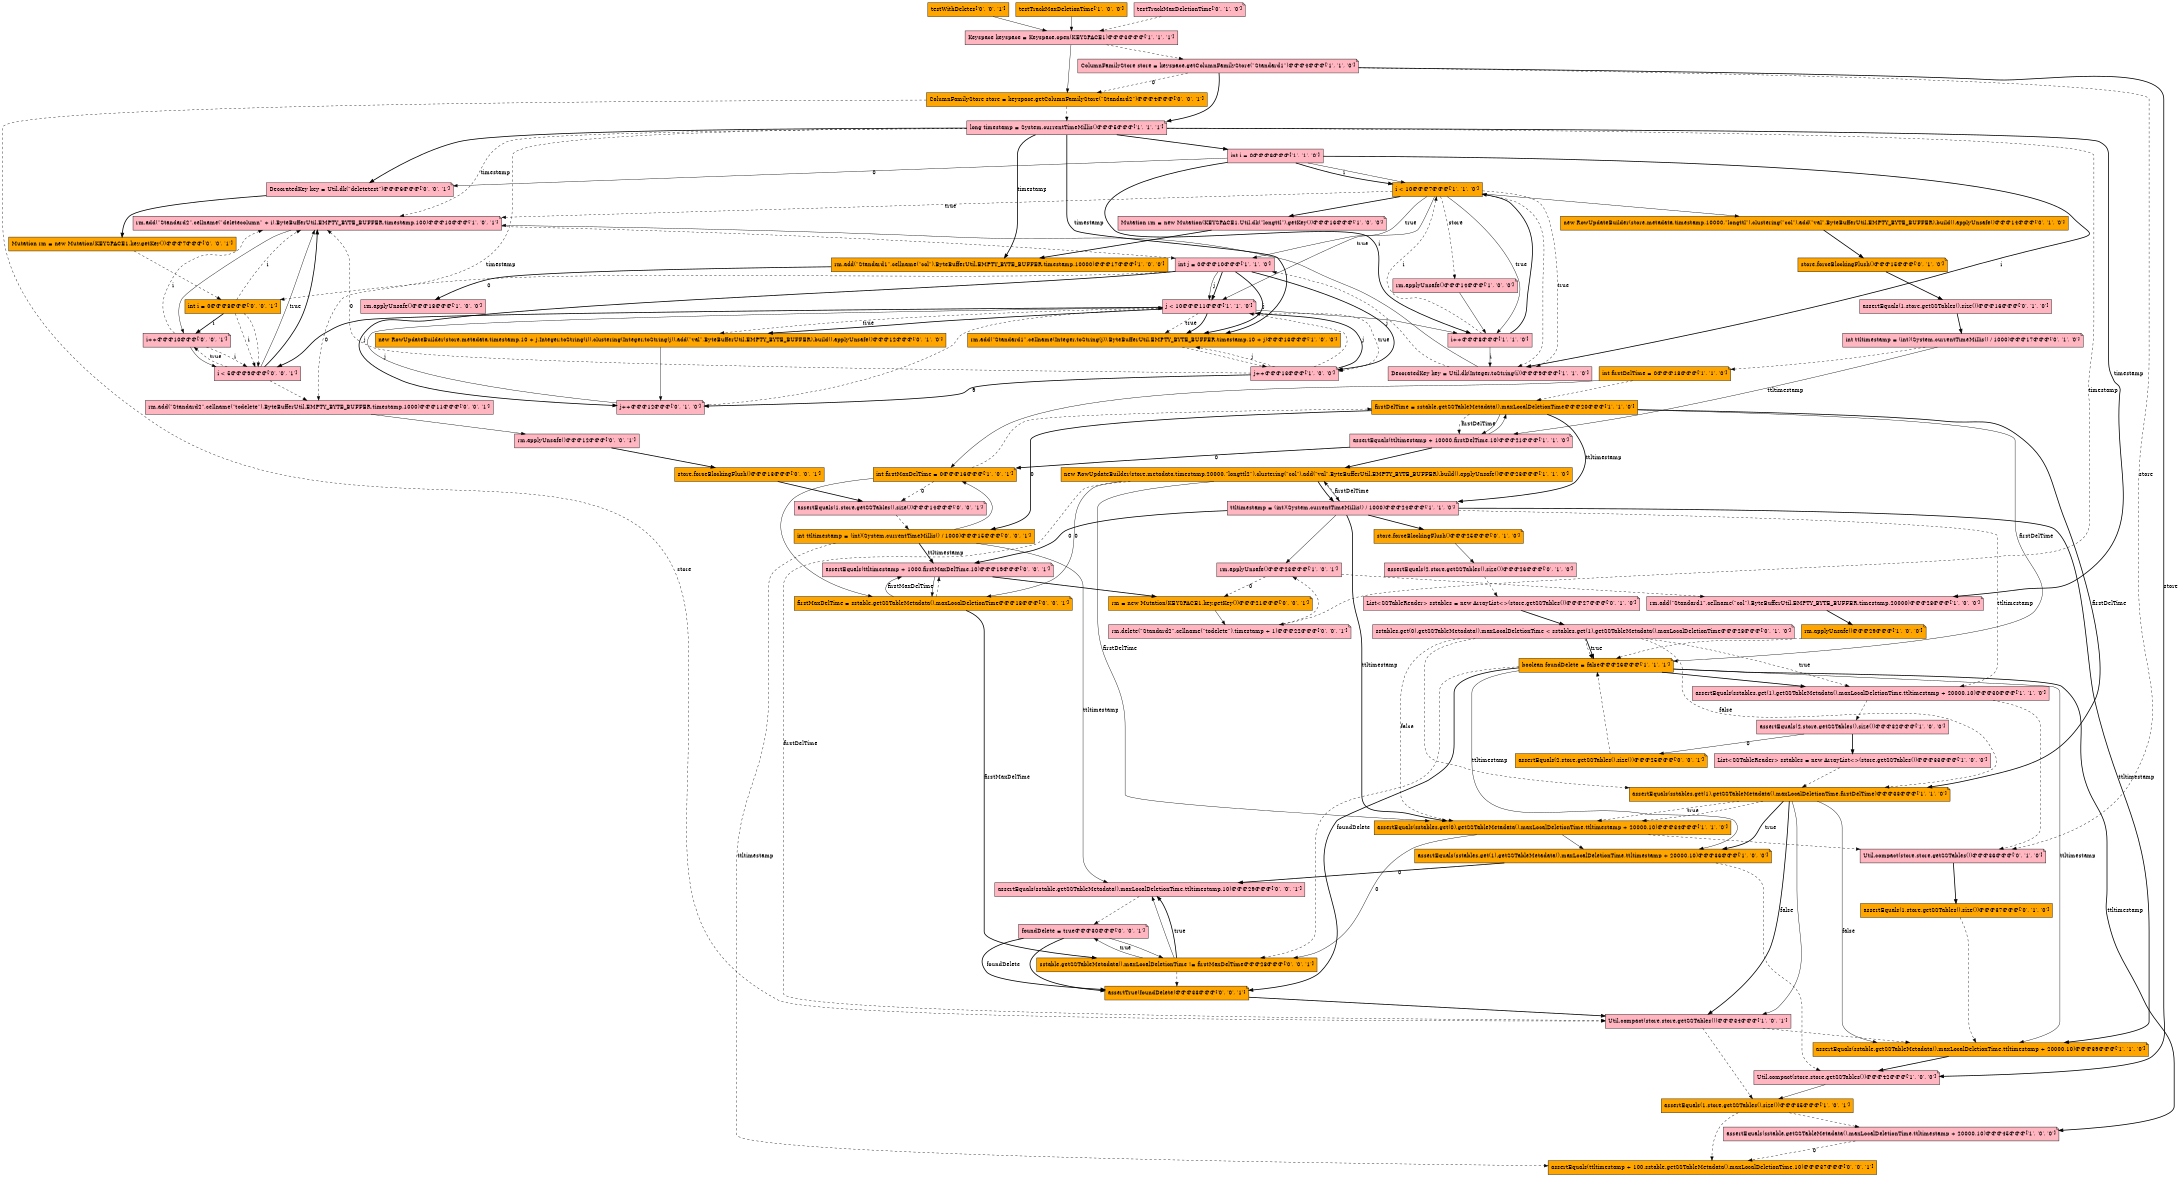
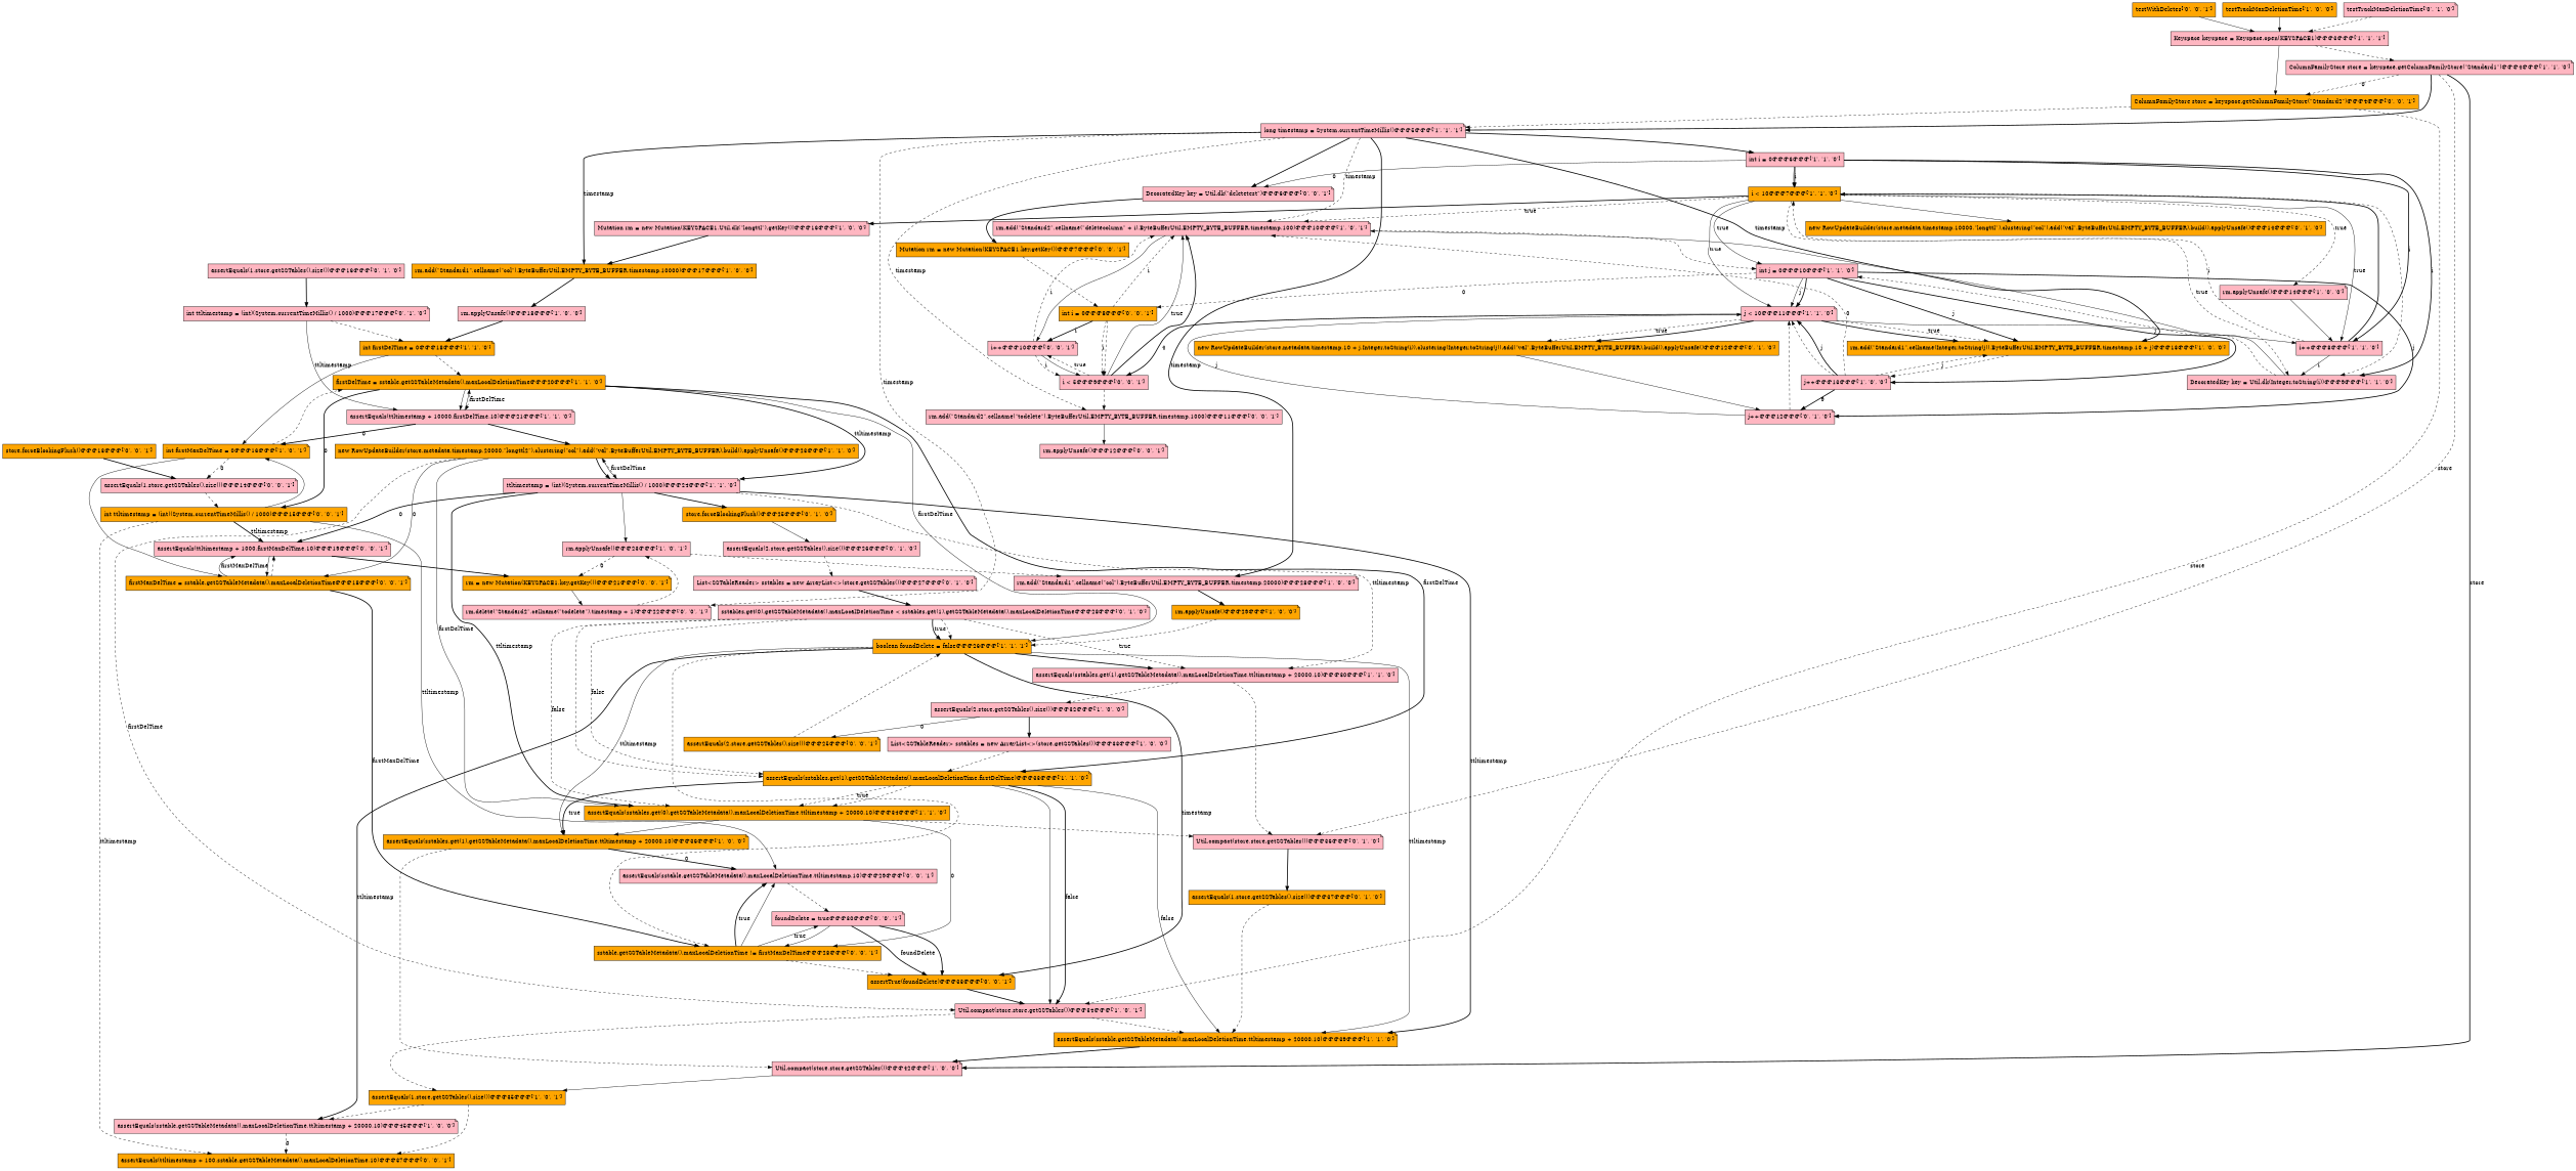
  digraph {
    node [fillcolor=lightpink shape=note style=filled]
    edge [style=dashed]
    n1 [fillcolor=orange label="firstDelTime = sstable.getSSTableMetadata().maxLocalDeletionTime@@@20@@@['1', '1', '0']" shape=box]
    n2 [fillcolor=orange label="boolean foundDelete = false@@@26@@@['1', '1', '1']"]
    n3 [label="assertEquals(ttltimestamp + 10000,firstDelTime,10)@@@21@@@['1', '1', '0']"]
    n4 [label="ttltimestamp = (int)(System.currentTimeMillis() / 1000)@@@24@@@['1', '1', '0']"]
    n5 [fillcolor=orange label="assertEquals(sstables.get(1).getSSTableMetadata().maxLocalDeletionTime,firstDelTime)@@@33@@@['1', '1', '0']"]
    n6 [fillcolor=orange label="int ttltimestamp = (int)(System.currentTimeMillis() / 1000)@@@15@@@['0', '0', '1']" shape=box]
    n7 [label="assertEquals(sstables.get(1).getSSTableMetadata().maxLocalDeletionTime,ttltimestamp + 20000,10)@@@30@@@['1', '1', '0']" shape=box]
    n8 [fillcolor=orange label="assertEquals(sstable.getSSTableMetadata().maxLocalDeletionTime,ttltimestamp + 20000,10)@@@39@@@['1', '1', '0']"]
    n9 [fillcolor=orange label="assertEquals(sstables.get(1).getSSTableMetadata().maxLocalDeletionTime,ttltimestamp + 20000,10)@@@36@@@['1', '0', '0']"]
    n10 [fillcolor=orange label="assertTrue(foundDelete)@@@33@@@['0', '0', '1']"]
    n11 [label="assertEquals(sstable.getSSTableMetadata().maxLocalDeletionTime,ttltimestamp + 20000,10)@@@45@@@['1', '0', '0']"]
    n12 [fillcolor=orange label="sstable.getSSTableMetadata().maxLocalDeletionTime != firstMaxDelTime@@@28@@@['0', '0', '1']" shape=box]
    n13 [fillcolor=orange label="int firstMaxDelTime = 0@@@16@@@['1', '0', '1']"]
    n14 [fillcolor=orange label="new RowUpdateBuilder(store.metadata,timestamp,20000,\"longttl2\").clustering(\"col\").add(\"val\",ByteBufferUtil.EMPTY_BYTE_BUFFER).build().applyUnsafe()@@@23@@@['1', '1', '0']" shape=box]
    n15 [label="rm.applyUnsafe()@@@23@@@['1', '0', '1']" shape=box]
    n16 [label="assertEquals(ttltimestamp + 1000,firstMaxDelTime,10)@@@19@@@['0', '0', '1']"]
    n17 [fillcolor=orange label="store.forceBlockingFlush()@@@25@@@['0', '1', '0']"]
    n18 [fillcolor=orange label="assertEquals(sstables.get(0).getSSTableMetadata().maxLocalDeletionTime,ttltimestamp + 20000,10)@@@34@@@['1', '1', '0']" shape=box]
    n19 [label="Util.compact(store,store.getSSTables())@@@34@@@['1', '0', '1']" shape=box]
    n20 [fillcolor=orange label="assertEquals(ttltimestamp + 100,sstable.getSSTableMetadata().maxLocalDeletionTime,10)@@@37@@@['0', '0', '1']" shape=box]
    n21 [label="assertEquals(sstable.getSSTableMetadata().maxLocalDeletionTime,ttltimestamp,10)@@@29@@@['0', '0', '1']" shape=box]
    n22 [fillcolor=orange label="new RowUpdateBuilder(store.metadata,timestamp,10000,\"longttl\").clustering(\"col\").add(\"val\",ByteBufferUtil.EMPTY_BYTE_BUFFER).build().applyUnsafe()@@@14@@@['0', '1', '0']" shape=box]
-   n23 [fillcolor=orange label="store.forceBlockingFlush()@@@15@@@['0', '1', '0']"]
    n24 [label="assertEquals(1,store.getSSTables().size())@@@16@@@['0', '1', '0']" shape=box]
    n25 [fillcolor=orange label="assertEquals(2,store.getSSTables().size())@@@25@@@['0', '0', '1']"]
    n26 [label="i++@@@10@@@['0', '0', '1']"]
    n27 [label="rm.add(\"Standard2\",cellname(\"deletecolumn\" + i),ByteBufferUtil.EMPTY_BYTE_BUFFER,timestamp,100)@@@10@@@['1', '0', '1']"]
    n28 [label="i < 5@@@9@@@['0', '0', '1']" shape=box]
    n29 [label="int j = 0@@@10@@@['1', '1', '0']" shape=box]
    n30 [label="rm.add(\"Standard2\",cellname(\"todelete\"),ByteBufferUtil.EMPTY_BYTE_BUFFER,timestamp,1000)@@@11@@@['0', '0', '1']" shape=box]
    n31 [label="Util.compact(store,store.getSSTables())@@@36@@@['0', '1', '0']"]
    n32 [label="assertEquals(2,store.getSSTables().size())@@@32@@@['1', '0', '0']" shape=box]
    n33 [label="Util.compact(store,store.getSSTables())@@@42@@@['1', '0', '0']"]
    n34 [label="foundDelete = true@@@30@@@['0', '0', '1']"]
    n35 [fillcolor=orange label="firstMaxDelTime = sstable.getSSTableMetadata().maxLocalDeletionTime@@@18@@@['0', '0', '1']"]
    n36 [label="assertEquals(1,store.getSSTables().size())@@@14@@@['0', '0', '1']"]
    n37 [fillcolor=orange label="assertEquals(1,store.getSSTables().size())@@@35@@@['1', '0', '1']" shape=box]
    n38 [label="assertEquals(2,store.getSSTables().size())@@@26@@@['0', '1', '0']" shape=box]
    n39 [label="List<SSTableReader> sstables = new ArrayList<>(store.getSSTables())@@@27@@@['0', '1', '0']"]
    n40 [label="sstables.get(0).getSSTableMetadata().maxLocalDeletionTime < sstables.get(1).getSSTableMetadata().maxLocalDeletionTime@@@28@@@['0', '1', '0']"]
    n41 [label="rm.delete(\"Standard2\",cellname(\"todelete\"),timestamp + 1)@@@22@@@['0', '0', '1']"]
    n42 [fillcolor=orange label="rm = new Mutation(KEYSPACE1,key.getKey())@@@21@@@['0', '0', '1']"]
    n43 [label="rm.add(\"Standard1\",cellname(\"col\"),ByteBufferUtil.EMPTY_BYTE_BUFFER,timestamp,20000)@@@28@@@['1', '0', '0']"]
    n44 [fillcolor=orange label="assertEquals(1,store.getSSTables().size())@@@37@@@['0', '1', '0']" shape=box]
    n45 [label="List<SSTableReader> sstables = new ArrayList<>(store.getSSTables())@@@33@@@['1', '0', '0']" shape=box]
    n46 [fillcolor=orange label="rm.applyUnsafe()@@@29@@@['1', '0', '0']"]
    n47 [label="Mutation rm = new Mutation(KEYSPACE1,Util.dk(\"longttl\").getKey())@@@16@@@['1', '0', '0']"]
    n48 [fillcolor=orange label="rm.add(\"Standard1\",cellname(\"col\"),ByteBufferUtil.EMPTY_BYTE_BUFFER,timestamp,10000)@@@17@@@['1', '0', '0']" shape=box]
    n49 [label="rm.applyUnsafe()@@@18@@@['1', '0', '0']" shape=box]
    n50 [label="int ttltimestamp = (int)(System.currentTimeMillis() / 1000)@@@17@@@['0', '1', '0']"]
    n51 [fillcolor=orange label="int firstDelTime = 0@@@18@@@['1', '1', '0']"]
    n52 [fillcolor=orange label="int i = 0@@@8@@@['0', '0', '1']" shape=box]
    n53 [label="j < 10@@@11@@@['1', '1', '0']"]
    n54 [label="j++@@@12@@@['0', '1', '0']"]
    n55 [fillcolor=orange label="rm.add(\"Standard1\",cellname(Integer.toString(j)),ByteBufferUtil.EMPTY_BYTE_BUFFER,timestamp,10 + j)@@@13@@@['1', '0', '0']" shape=box]
    n56 [label="j++@@@13@@@['1', '0', '0']"]
    n57 [fillcolor=orange label="Mutation rm = new Mutation(KEYSPACE1,key.getKey())@@@7@@@['0', '0', '1']" shape=box]
    n58 [label="DecoratedKey key = Util.dk(\"deletetest\")@@@6@@@['0', '0', '1']"]
-   n59 [label="rm.applyUnsafe()@@@12@@@['0', '0', '1']" shape=box]
+   n59 [label="rm.applyUnsafe()@@@12@@@['0', '0', '1']"]
    n60 [fillcolor=orange label="store.forceBlockingFlush()@@@13@@@['0', '0', '1']" shape=box]
    n61 [fillcolor=orange label="new RowUpdateBuilder(store.metadata,timestamp,10 + j,Integer.toString(i)).clustering(Integer.toString(j)).add(\"val\",ByteBufferUtil.EMPTY_BYTE_BUFFER).build().applyUnsafe()@@@12@@@['0', '1', '0']" shape=box]
    n62 [label="i++@@@8@@@['1', '1', '0']" shape=box]
    n63 [label="rm.applyUnsafe()@@@14@@@['1', '0', '0']"]
    n64 [label="DecoratedKey key = Util.dk(Integer.toString(i))@@@9@@@['1', '1', '0']" shape=box]
    n65 [fillcolor=orange label="i < 10@@@7@@@['1', '1', '0']" shape=box]
    n66 [fillcolor=orange label="testWithDeletes['0', '0', '1']" shape=box]
    n67 [label="Keyspace keyspace = Keyspace.open(KEYSPACE1)@@@3@@@['1', '1', '1']" shape=box]
    n68 [label="ColumnFamilyStore store = keyspace.getColumnFamilyStore(\"Standard1\")@@@4@@@['1', '1', '0']"]
    n69 [fillcolor=orange label="ColumnFamilyStore store = keyspace.getColumnFamilyStore(\"Standard2\")@@@4@@@['0', '0', '1']" shape=box]
    n70 [label="long timestamp = System.currentTimeMillis()@@@5@@@['1', '1', '1']"]
    n71 [label="int i = 0@@@6@@@['1', '1', '0']" shape=box]
    n72 [fillcolor=orange label="testTrackMaxDeletionTime['1', '0', '0']" shape=box]
    n73 [label="testTrackMaxDeletionTime['0', '1', '0']"]
    n1 -> n2 [label=firstDelTime style=solid]
    n1 -> n3 [label=firstDelTime]
    n1 -> n3 [style=solid]
    n1 -> n4 [label=ttltimestamp style=bold]
    n1 -> n5 [label=firstDelTime style=bold]
    n1 -> n6 [label=0 style=bold]
    n2 -> n7 [style=bold]
    n2 -> n8 [label=ttltimestamp style=solid]
    n2 -> n9 [label=ttltimestamp style=solid]
-   n2 -> n10 [label=foundDelete style=bold]
+   n2 -> n10 [label=timestamp style=bold]
    n2 -> n11 [label=ttltimestamp style=bold]
    n2 -> n12
    n3 -> n1 [style=solid]
    n3 -> n13 [label=0 style=bold]
    n3 -> n14 [style=bold]
    n4 -> n7 [label=ttltimestamp]
    n4 -> n8 [label=ttltimestamp style=bold]
    n4 -> n14 [style=solid]
    n4 -> n15 [style=solid]
    n4 -> n16 [label=0 style=bold]
    n4 -> n17 [style=bold]
    n4 -> n18 [label=ttltimestamp style=bold]
    n5 -> n8 [label=false style=solid]
    n5 -> n9 [label=true style=bold]
    n5 -> n18 [label=true]
    n5 -> n18
    n5 -> n19 [style=solid]
    n5 -> n19 [label=false style=bold]
    n6 -> n13 [style=solid]
    n6 -> n16 [label=ttltimestamp style=bold]
    n6 -> n20 [label=ttltimestamp]
    n6 -> n21 [label=ttltimestamp style=solid]
    n7 -> n31
    n7 -> n32
    n8 -> n33 [style=bold]
    n9 -> n21 [label=0 style=bold]
    n9 -> n33
    n10 -> n19 [style=bold]
    n11 -> n20 [label=0]
    n12 -> n10
    n12 -> n21 [style=solid]
    n12 -> n21 [label=true style=bold]
    n12 -> n34 [label=true style=solid]
    n13 -> n1
    n13 -> n35 [style=solid]
    n13 -> n36 [label=0]
    n14 -> n4 [label=firstDelTime]
    n14 -> n4 [style=bold]
    n14 -> n18 [label=firstDelTime style=solid]
    n14 -> n19 [label=firstDelTime]
    n14 -> n35 [label=0 style=solid]
    n15 -> n42 [label=0]
    n15 -> n43
    n16 -> n35 [style=solid]
    n16 -> n42 [style=bold]
    n17 -> n38 [style=solid]
    n18 -> n9 [style=solid]
    n18 -> n12 [label=0 style=solid]
    n18 -> n31
    n19 -> n8
    n19 -> n37
    n21 -> n34
-   n22 -> n23 [style=bold]
-   n23 -> n24 [style=bold]
    n24 -> n50 [style=bold]
    n25 -> n2
    n26 -> n27 [label=i]
    n26 -> n28 [label=i]
    n26 -> n28 [style=solid]
    n27 -> n26 [style=solid]
    n27 -> n29
    n28 -> n26 [label=true]
    n28 -> n27 [label=true style=solid]
    n28 -> n27 [style=bold]
    n28 -> n30
    n29 -> n52 [label=0]
    n29 -> n53 [label=j style=solid]
    n29 -> n53 [style=bold]
    n29 -> n54 [label=j style=bold]
    n29 -> n55 [label=j style=bold]
    n29 -> n56 [label=j style=bold]
    n30 -> n59 [style=solid]
    n31 -> n44 [style=bold]
    n32 -> n25 [label=0 style=solid]
    n32 -> n45 [style=bold]
    n33 -> n37 [style=solid]
    n34 -> n10 [label=foundDelete style=bold]
    n34 -> n10 [style=bold]
    n34 -> n12 [style=solid]
    n35 -> n12 [label=firstMaxDelTime style=bold]
    n35 -> n16 [label=firstMaxDelTime style=solid]
    n35 -> n16
    n36 -> n6
    n37 -> n11
    n37 -> n20
    n38 -> n39
    n39 -> n40 [style=bold]
    n40 -> n2 [label=true style=bold]
    n40 -> n2
    n40 -> n5
    n40 -> n5 [label=false]
    n40 -> n7 [label=true]
    n40 -> n18 [label=false]
    n41 -> n15
    n42 -> n41 [style=solid]
    n43 -> n46 [style=bold]
    n44 -> n8
    n45 -> n5
    n46 -> n2
    n47 -> n48 [style=bold]
    n48 -> n49 [style=bold]
+   n49 -> n51 [style=bold]
    n50 -> n3 [label=ttltimestamp style=solid]
    n50 -> n51
    n51 -> n1
    n51 -> n13 [style=solid]
    n52 -> n26 [label=i style=bold]
    n52 -> n27 [label=i]
    n52 -> n28
    n52 -> n28 [label=i]
-   n53 -> n28 [label=0 style=bold]
+   n53 -> n28 [label=4 style=bold]
    n53 -> n55 [label=true]
    n53 -> n55 [style=bold]
-   n53 -> n56 [label=true]
    n53 -> n61 [label=true]
    n53 -> n61 [style=bold]
    n53 -> n62 [style=solid]
    n54 -> n53
    n54 -> n53 [label=j style=solid]
    n55 -> n56
    n56 -> n27 [label=0]
    n56 -> n53 [label=j style=bold]
    n56 -> n53
    n56 -> n54 [label=9 style=bold]
    n56 -> n55 [label=j]
    n57 -> n52
    n58 -> n57 [style=bold]
-   n59 -> n60 [style=bold]
    n60 -> n36 [style=bold]
    n61 -> n54 [style=solid]
    n62 -> n64 [label=i style=solid]
    n62 -> n65 [style=bold]
    n62 -> n65 [label=i]
    n63 -> n62 [style=solid]
    n64 -> n27 [style=solid]
    n64 -> n29
    n65 -> n22 [style=solid]
    n65 -> n27 [label=true]
    n65 -> n29 [label=true style=solid]
    n65 -> n47 [style=bold]
    n65 -> n53 [label=true style=solid]
    n65 -> n62 [label=true style=solid]
-   n65 -> n63 [label=store]
+   n65 -> n63 [label=true]
    n65 -> n64 [label=true]
    n65 -> n64
    n66 -> n67 [style=solid]
    n67 -> n68
    n67 -> n69 [style=solid]
    n68 -> n31 [label=store]
    n68 -> n33 [label=store style=bold]
    n68 -> n69 [label=0]
    n68 -> n70 [style=bold]
    n69 -> n19 [label=store]
    n69 -> n70
    n70 -> n27 [label=timestamp]
    n70 -> n30 [label=timestamp]
    n70 -> n41 [label=timestamp]
    n70 -> n43 [label=timestamp style=bold]
    n70 -> n48 [label=timestamp style=bold]
    n70 -> n55 [label=timestamp style=bold]
    n70 -> n58 [style=bold]
    n70 -> n71 [style=bold]
    n71 -> n58 [label=0 style=solid]
    n71 -> n62 [label=i style=bold]
    n71 -> n64 [label=i style=bold]
    n71 -> n65 [style=solid]
    n71 -> n65 [label=i style=bold]
    n72 -> n67 [style=solid]
    n73 -> n67
  }
